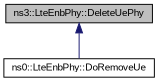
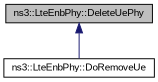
  digraph {
    rankdir=TB
    fontname="Liberation Sans"
    node [color=black fontname="Liberation Sans" fontsize=10 shape=record style=filled]
    n1 [fillcolor=grey75 fontcolor=black height=0.2 label="ns3::LteEnbPhy::DeleteUePhy" width=0.4]
-   n2 [fillcolor=white height=0.2 label="ns0::LteEnbPhy::DoRemoveUe" width=0.4]
+   n2 [fillcolor=white height=0.2 label="ns3::LteEnbPhy::DoRemoveUe" width=0.4]
    n1 -> n2 [color=midnightblue dir=back fontname="Liberation Sans" fontsize=10 labelfontname=Helvetica labelfontsize=10 style=solid]
  }
